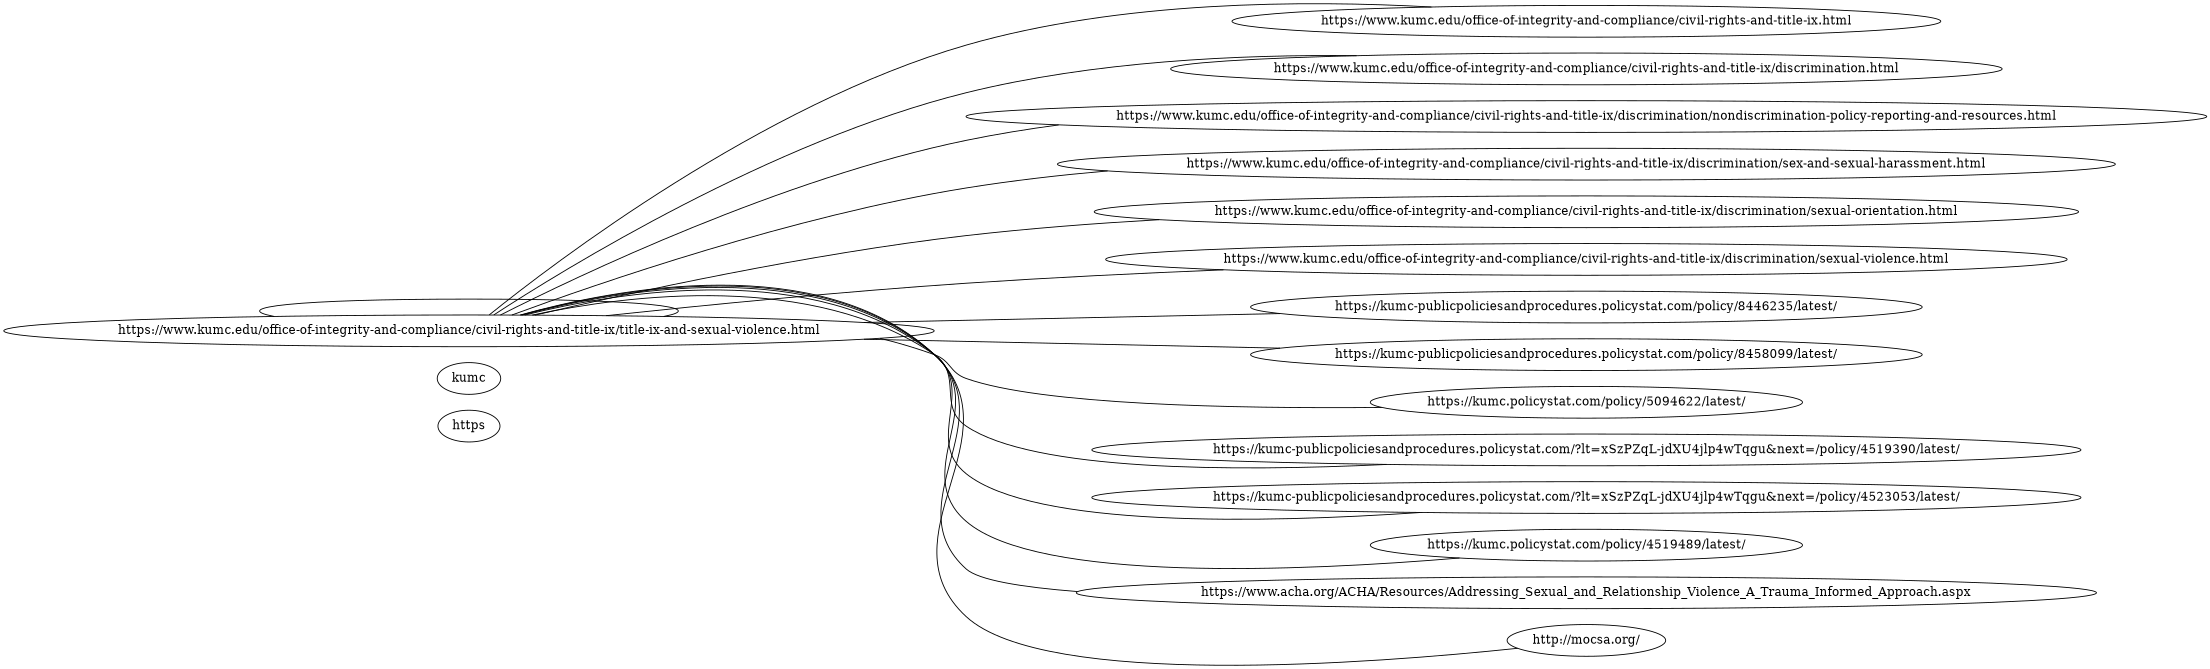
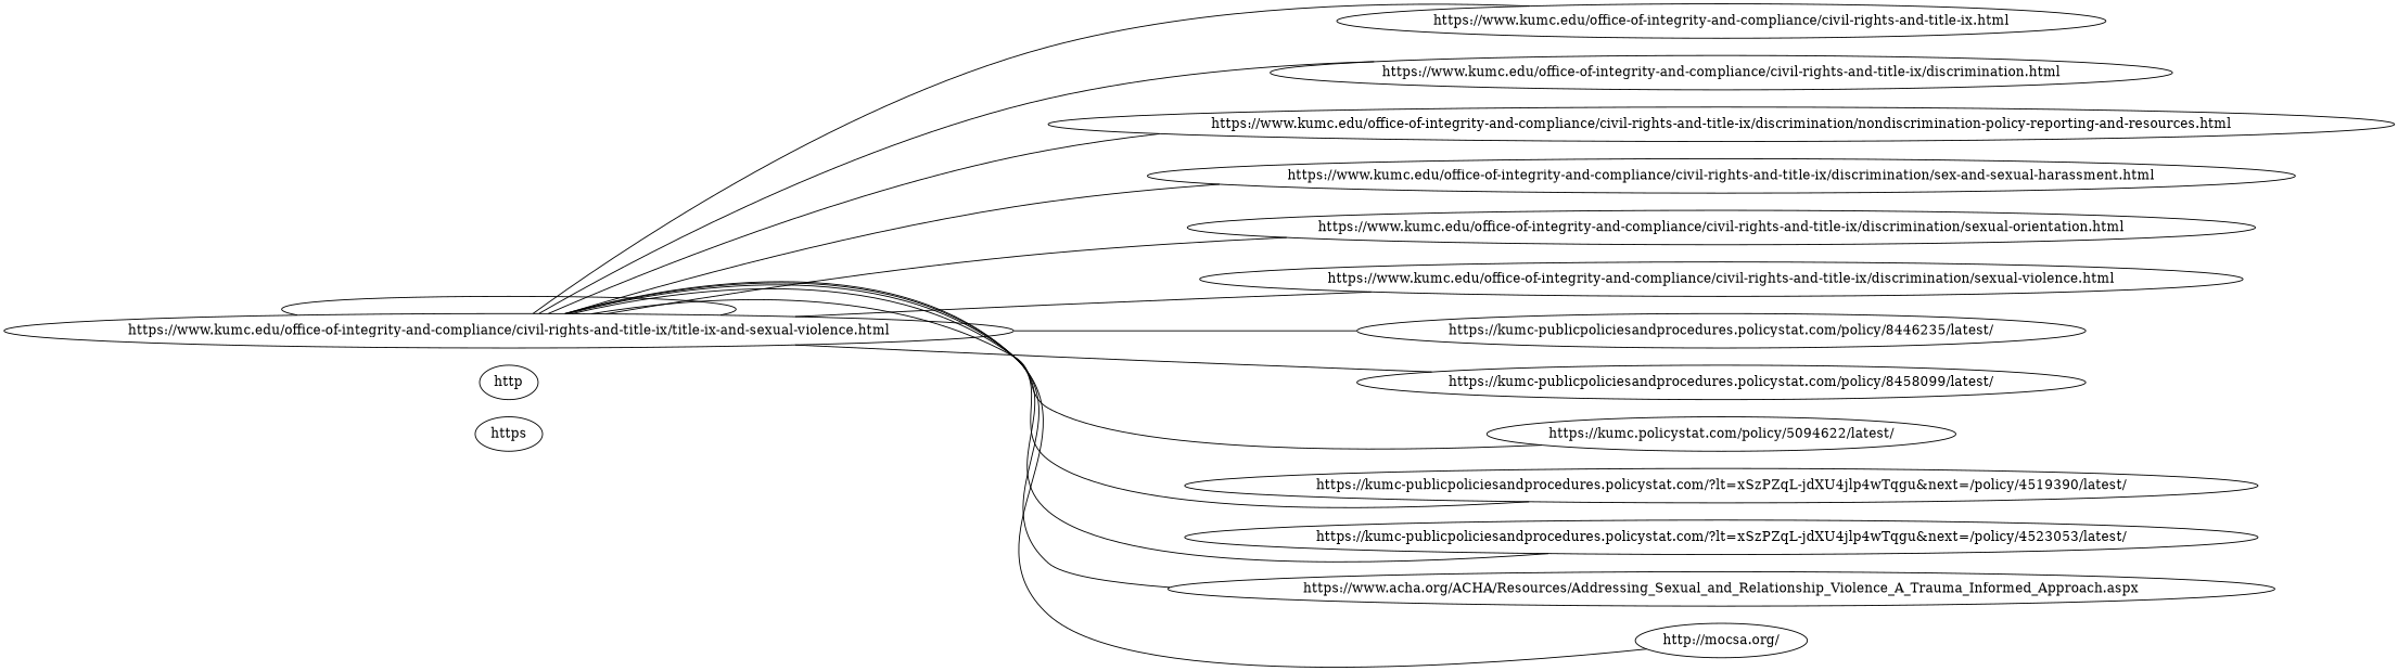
  graph {
    rankdir=LR
    https [child_link="['https://www.acha.org/ACHA/About/Governance/Bylaws_Assembly/ACHA/About/Governance/Bylaws_Assembly.aspx?hkey=573a3c28-38cc-46d8-8e60-4202036b8bb6', 'https://www.acha.org/ACHA/Resources/Publications/Violence_Toolkit/ACHA/Resources/Addressing_Sexual_and_Relationship_Violence_A_Trauma_Informed_Approach.aspx?hkey=fc0413b8-eecd-4a05-89ef-98e60a9ddc50', 'https://www.acha.org/ACHA/Resources/Survey_Data/PAP_STI/ACHA/Resources/Pap_STI_Survey.aspx?hkey=6ba48883-21af-4fbe-bd07-c590ef9f14dd', 'https://www.acha.org/ACHA/Foundation/Partner_Resources/Sexual_Health_Care_Best_Practices/ACHA/Foundation/Partner_Supported_Resources/Implementing_Sexual_Health_Care_Best_Practices_Guide.aspx?hkey=f0437e68-9241-4d45-a202-26eaf135d8ee', 'https://www.acha.org/documents/about/ACHA_Sexual_Violence_Position_Statement.pdf', 'https://www.acha.org/documents/resources/guidelines/Addressing_Sexual_Violence.pdf', 'https://www.acha.org/ACHA/Resources/Sensitive_Exams_Policy_Toolkit.aspx', 'https://www.acha.org/ACHA/Resources/College_Health_Topics/Partner_Resources/Sexual_Health_Care_Best_Practices/ACHA/Foundation/Partner_Supported_Resources/Implementing_Sexual_Health_Care_Best_Practices_Guide.aspx?hkey=f2e84bc6-6adc-42b7-b50f-6993540895e0', 'https://www.acha.org/ACHA/Resources/Publications/Violence_Toolkit/ACHA/Resources/Addressing_Sexual_and_Relationship_Violence_A_Trauma_Informed_Approach.aspx?hkey=fc0413b8-eecd-4a05-89ef-98e60a9ddc50', 'https://www.acha.org/ACHA/Resources/Survey_Data/PAP_STI/ACHA/Resources/Pap_STI_Survey.aspx?hkey=6ba48883-21af-4fbe-bd07-c590ef9f14dd']" data="b\"\nAddressing Sexual and Relationship Violence A Trauma Informed Approach\nSkip to main content\nLoading\nThe recognized voice of expertise in college health\nLoginDonateJoin ACHA\nKeyword Search\nACHA ConnectContact UsCareer CenterMarketplaceBuyers GuideCart\nToggle search\nToggle navigation\nKeyword Search\nSign In\nAboutToggle\nAbout ACHAACHA NewsHistoryToggle\nLand AcknowledgementBrief HistoryPast PresidentsACHA's 100th Anniversary\nBoard of DirectorsGovernanceToggle\nElectionsBylaws and Assembly of RepresentativesBoard Policies and Procedures\nAwards and FellowsToggle\nNominationsRecipients\nStaffOrganizational PositionsStrategic PlanOrganizational StructurePromotional OpportunitiesCareers at ACHA\nMembershipToggle\nAbout Our MembersBecoming a MemberEthics Guidelines and Member Code of ConductLearn About Our New Member ModelDirectoryFind My SchoolMember SealsRoster ManagerVolunteer LeadershipToggle\nVolunteer Leader Learning CenterLeadership Recruitment and DevelopmentOrientation Schedule\nEvents & EducationToggle\nAnnual MeetingToggle\n2024 Annual Meeting2023 Annual MeetingFuture Annual Meeting Dates\nEducation CenterLeadership & Innovations SummitsToggle\n2019 Summit2018 Summit2017 Summit\nCOVID-19 Virtual SummitToggle\nAbout the SummitAgendaSponsor the SummitMeet Our Sponsors\nCOVID-19 Virtual Summit 2Health Equity Summit\nResourcesToggle\nMonkeypox (MPV)CoVAC: Campus COVID-19 Vaccination and MitigationCOVID-19Toggle\nCOVID-19 ResourcesMass Vaccination Guidance and Resources\nCareer CenterToggle\nCareers in College Health and WellnessCareers at ACHA\nCollege Health Topics (A-Z)Toggle\nPartner-Supported Resources\nGuidelines, Recommendations, and  White PapersPublicationsToggle\nPrint BrochuresE-BrochuresFramework for College HealthSalary SurveyAction NewsletterHealthy Campus Executive UpdateJournalAddressing Sexual and Relationship Violence ToolkitThe Healthy Campus Framework\nSurvey DataToggle\nNational College Health AssessmentSexual Health Services SurveyBenchmarking\nACHA YouTube ChannelVision Into Action\nNetworksToggle\nBy Region (affiliates)By Interest (committees/coalitions)By Discipline (sections)Networking EventsDiscussion GroupsLiasion Relationships\nPrograms & ServicesToggle\nCollege Health and Wellness ConsultingToggle\nCOVID-19 Consulting\nConnected College Health NetworkToggle\nHow to Participate\nCoVAC: Campus COVID-19 Vaccination and MitigationHealthy CampusLeadership InstituteToggle\nCHWP Certification Program\nNational College Health AssessmentNational Faculty and Staff Health AssessmentPatient Satisfaction Assessment Service\nFoundationToggle\nAbout ACHFACHF FundsHow to ContributeApply for FundingFoundation Dollars at WorkRecognizing DonorsACHF EventsACHF NewsletterPartner-Supported ResourcesToggle\nHIV PrEP Provider EducationProtecting Students from MenBSexual Health Care Best PracticesSupporting Students with Type 1 DiabetesTravel Health GuideUtilizing Social Media to Increase HPV VaccinationVaccine Coverage on College CampusesAetna Well-Being Projects\nSkip breadcrumb navigation\nHome\n\xc2\xbb\nResources\n\xc2\xbb\nPublications\n\xc2\xbb\nAddressing Sexual and Relationship Violence Toolkit\nAddressing Sexual and Relationship Violence: A Trauma-Informed Approach\nUpdated September 8, 2020\nThis toolkit describes a public health model of trauma-informed care and provides guidance on engaging all campus constituents in creating a trauma-informed campus.\xc2\xa0The toolkit provides institutions of higher education with a comprehensive, meaningful resource to utilize when developing prevention programming as well as response to incidents of sexual violence experienced by members of the campus community.\nDeveloped using best practices, current research, and resources from key organizations,\nincluding The U.S. Centers for Disease Control (CDC), the Substance Abuse and Mental Health\nServices Administration (SAMHSA), and the National Child Traumatic Stress Network\n(NCTSN), ACHA\xe2\x80\x99s toolkit recommends a trauma-informed framework to better address the\nimpact sexual violence has on campus community members.\nCampus sexual and relationship violence are serious public health issues adversely affecting college and university students because students cannot learn in an atmosphere in which they do not feel safe. In its 2016 Position Statement on Sexual and Relationship Violence on College and University Campuses and in its guidelines, ACHA affirms that campuses have a responsibility and an opportunity to engage with emerging research; evaluate the efficacy of their own prevention, response, and treatment efforts; and actively share lessons learned. Trauma-informed approaches should be adopted across campus in order to provide a more sensitive response and lower the risk of re-victimization. Services, resources, and training should be congruent with best practices as they evolve.\nDownload the Toolkit\nResources\nCollege Health Topics (A-Z)\nGuidelines, Recommendations, and White Papers\nPublications\nACHA YouTube Channel\nSurvey Data\nVision Into Action\nCareer Center\nRELATED LINKS\nCampus Safety and Violence Coalition\nACHA Position Statement on Sexual and Relationship Violence on College and University Campuses [pdf]\nAddressing Sexual and Relationship Violence on College and University Campuses [pdf]\nSensitive Exams Policy Development and Implementation Toolkit\nResources\nMonkeypox (MPV)\nCoVAC: Campus COVID-19 Vaccination and Mitigation\nCOVID-19\nCOVID-19 Resources\nMass Vaccination Guidance and Resources\nCareer Center\nCareers in College Health and Wellness\nCareers at ACHA\nCollege Health Topics (A-Z)\nPartner-Supported Resources\nHIV PrEP Provider Education\nProtecting Students from MenB\nSexual Health Care Best Practices\nSupporting Students with Type 1 Diabetes\nTravel Health Guide\nUtilizing Social Media to Increase HPV Vaccination\nVaccine Coverage on College Campuses\nWell-Being in a Campus Setting\nGuidelines, Recommendations, and  White Papers\nPublications\nPrint Brochures\nE-Brochures\nFramework for College Health\nSalary Survey\nAction Newsletter\nHealthy Campus Executive Update\nJournal\nAddressing Sexual and Relationship Violence Toolkit\nThe Healthy Campus Framework\nSurvey Data\nNational College Health Assessment\nSexual Health Services Survey\nBenchmarking\nACHA YouTube Channel\nVision Into Action\nFind us on social media!\nCode of Conduct\nACHA ConnectContact UsCareer CenterMarketplaceBuyers GuideCart\nCopyright \xc2\xa9 2022 American College Health Association | Privacy and Usage Policies\n| Spokesperson and Logo Use  | Position Statements\n{1}\n##LOC[OK]##\n{1}\n##LOC[OK]##\n##LOC[Cancel]##\n{1}\n##LOC[OK]##\n##LOC[Cancel]##\""]
-   http [child_link="['https://mocsa.org/volunteer/', 'https://mocsa.org/privacy-policy/']" data="b\"\nMOCSA Home - MOCSA\nQuick Exit\nDonate Now\nMOCSA Crisis Line:(816) 531-0233 or (913) 642-0233\nWho We Are\nStaff and Board\nOur Office\nOur Impact\nCareers\nHelp for\xe2\x80\xa6\nSurvivors\nParents & Caregivers\nCommunity Partners\nServices\nVolunteer\nEvents\nLuncheon\nChiefs Charity Game\nNight Out\nNews & Updates\nDonate\nTrauma doesn't care what time it isMOCSA is here, around the clock\nGet Help\nTogether we can create a community free from sexual assault and abuse.\nGet Involved\nFinancial gifts stoke the fire and support healing.\nDonate\nNight Out with MOCSA19th Annual Auction & Party For a Purpose\nTickets & Sponsorships\nSurvivorsCounseling, advocacy, and support groups for adults who have experienced sexual assault or childhood sexual abuse.\nFind Support\nParents and CaregiversInformation to support a child who has been sexually abused.\nGet Help & Info\nVolunteersShare your time, talents, or resources.\nGet Involved\nCommunity PartnersEducation, training and outreach to build awareness and prevent violence.\nLearn More\nMOCSA\xe2\x80\x99s Mission & Vision\nMOCSA\xe2\x80\x99s mission is to improve the lives of those impacted by sexual abuse and assault and to prevent sexual violence in our community. Together we can create a community free from sexual assault and abuse.\nWhere Do We Serve?\nMOCSA\xe2\x80\x99s service area includes six counties in the bi-state Kansas City metropolitan area: Jackson, Platte, Clay, and Cass Counties in Missouri, and Johnson and Wyandotte Counties in Kansas.\nMOCSA\xe2\x80\x99s education programs for elementary, middle and high school students are available in more than 30 school districts throughout our service area.\nWho Do We Serve?\nAll gender identities\nAll ethnic/racial identities\nAll sexual orientations\nAll religious backgrounds\nPeople with disabilities\nSurvivors who have reported\nSurvivors who have not reported\nSurvivors who have been assaulted recently\nSurvivors who were assaulted a long time ago\nSurvivors who experienced childhood sexual abuse\nSurvivors who have had therapy before\nSurvivors who have never had therapy\nFamily members of survivors of sexual violence\n\xe2\x80\x9cI am living proof that MOCSA can transform lives, aid in healing, and save people from their darkness.\xe2\x80\x9dJulie Murray, Sexual Abuse Survivor\nThank you!\nClick Here\nMOCSA is a United Way partner agency\nClick Here\nThank you!\nClick Here\nThank you.\nClick Here\nThank you.\nClick Here\n\xe2\x80\x9cHaving a positive impact on children in our community is one of our pillars and MOCSA gives us the avenue and the expertise to do that.\xe2\x80\x9dMark Donovan, President of the Kansas City Chiefs\nClick Here\n\xe2\x80\x9cSurvivors inspire me to keep showing up for our mission. I am in awe of their courage and resilience, and I\xe2\x80\x99m honored that they place their trust in us at MOCSA to find support.\xe2\x80\x9dJulie Donelon, President & CEO\n\xe2\x80\x9cIt is such a safe feeling knowing that there is a place dedicated just to victims of sexual abuse/assault. It is also great that they have helped me all the way through this process...\xe2\x80\x9dSexual Assault Survivor\n24 Hour Crisis Line\n816.531.0233 or 913.642.0233Relay services available: 711\nOffice Phone (Mon-Fri 8:30-5:00):\xc2\xa0816.931.4527Fax:\xc2\xa0816.931.4532\nAddress\n3100 Broadway, Suite 400Kansas City, MO 64111-2591\nFollowFollowFollowFollow\nPrivacy Policy\"" label=kumc]
+   http [child_link="['https://mocsa.org/volunteer/', 'https://mocsa.org/privacy-policy/']" data="b\"\nMOCSA Home - MOCSA\nQuick Exit\nDonate Now\nMOCSA Crisis Line:(816) 531-0233 or (913) 642-0233\nWho We Are\nStaff and Board\nOur Office\nOur Impact\nCareers\nHelp for\xe2\x80\xa6\nSurvivors\nParents & Caregivers\nCommunity Partners\nServices\nVolunteer\nEvents\nLuncheon\nChiefs Charity Game\nNight Out\nNews & Updates\nDonate\nTrauma doesn't care what time it isMOCSA is here, around the clock\nGet Help\nTogether we can create a community free from sexual assault and abuse.\nGet Involved\nFinancial gifts stoke the fire and support healing.\nDonate\nNight Out with MOCSA19th Annual Auction & Party For a Purpose\nTickets & Sponsorships\nSurvivorsCounseling, advocacy, and support groups for adults who have experienced sexual assault or childhood sexual abuse.\nFind Support\nParents and CaregiversInformation to support a child who has been sexually abused.\nGet Help & Info\nVolunteersShare your time, talents, or resources.\nGet Involved\nCommunity PartnersEducation, training and outreach to build awareness and prevent violence.\nLearn More\nMOCSA\xe2\x80\x99s Mission & Vision\nMOCSA\xe2\x80\x99s mission is to improve the lives of those impacted by sexual abuse and assault and to prevent sexual violence in our community. Together we can create a community free from sexual assault and abuse.\nWhere Do We Serve?\nMOCSA\xe2\x80\x99s service area includes six counties in the bi-state Kansas City metropolitan area: Jackson, Platte, Clay, and Cass Counties in Missouri, and Johnson and Wyandotte Counties in Kansas.\nMOCSA\xe2\x80\x99s education programs for elementary, middle and high school students are available in more than 30 school districts throughout our service area.\nWho Do We Serve?\nAll gender identities\nAll ethnic/racial identities\nAll sexual orientations\nAll religious backgrounds\nPeople with disabilities\nSurvivors who have reported\nSurvivors who have not reported\nSurvivors who have been assaulted recently\nSurvivors who were assaulted a long time ago\nSurvivors who experienced childhood sexual abuse\nSurvivors who have had therapy before\nSurvivors who have never had therapy\nFamily members of survivors of sexual violence\n\xe2\x80\x9cI am living proof that MOCSA can transform lives, aid in healing, and save people from their darkness.\xe2\x80\x9dJulie Murray, Sexual Abuse Survivor\nThank you!\nClick Here\nMOCSA is a United Way partner agency\nClick Here\nThank you!\nClick Here\nThank you.\nClick Here\nThank you.\nClick Here\n\xe2\x80\x9cHaving a positive impact on children in our community is one of our pillars and MOCSA gives us the avenue and the expertise to do that.\xe2\x80\x9dMark Donovan, President of the Kansas City Chiefs\nClick Here\n\xe2\x80\x9cSurvivors inspire me to keep showing up for our mission. I am in awe of their courage and resilience, and I\xe2\x80\x99m honored that they place their trust in us at MOCSA to find support.\xe2\x80\x9dJulie Donelon, President & CEO\n\xe2\x80\x9cIt is such a safe feeling knowing that there is a place dedicated just to victims of sexual abuse/assault. It is also great that they have helped me all the way through this process...\xe2\x80\x9dSexual Assault Survivor\n24 Hour Crisis Line\n816.531.0233 or 913.642.0233Relay services available: 711\nOffice Phone (Mon-Fri 8:30-5:00):\xc2\xa0816.931.4527Fax:\xc2\xa0816.931.4532\nAddress\n3100 Broadway, Suite 400Kansas City, MO 64111-2591\nFollowFollowFollowFollow\nPrivacy Policy\""]
    "https://www.kumc.edu/office-of-integrity-and-compliance/civil-rights-and-title-ix/title-ix-and-sexual-violence.html"
    "https://www.kumc.edu/office-of-integrity-and-compliance/civil-rights-and-title-ix.html"
    "https://www.kumc.edu/office-of-integrity-and-compliance/civil-rights-and-title-ix/discrimination.html"
    "https://www.kumc.edu/office-of-integrity-and-compliance/civil-rights-and-title-ix/discrimination/nondiscrimination-policy-reporting-and-resources.html"
    "https://www.kumc.edu/office-of-integrity-and-compliance/civil-rights-and-title-ix/discrimination/sex-and-sexual-harassment.html"
    "https://www.kumc.edu/office-of-integrity-and-compliance/civil-rights-and-title-ix/discrimination/sexual-orientation.html"
    "https://www.kumc.edu/office-of-integrity-and-compliance/civil-rights-and-title-ix/discrimination/sexual-violence.html"
    "https://kumc-publicpoliciesandprocedures.policystat.com/policy/8446235/latest/"
    "https://kumc-publicpoliciesandprocedures.policystat.com/policy/8458099/latest/"
    "https://kumc.policystat.com/policy/5094622/latest/"
    "https://kumc-publicpoliciesandprocedures.policystat.com/?lt=xSzPZqL-jdXU4jlp4wTqgu&next=/policy/4519390/latest/"
    "https://kumc-publicpoliciesandprocedures.policystat.com/?lt=xSzPZqL-jdXU4jlp4wTqgu&next=/policy/4523053/latest/"
-   "https://kumc.policystat.com/policy/4519489/latest/"
    "https://www.acha.org/ACHA/Resources/Addressing_Sexual_and_Relationship_Violence_A_Trauma_Informed_Approach.aspx"
    "http://mocsa.org/"
    "https://www.kumc.edu/office-of-integrity-and-compliance/civil-rights-and-title-ix/title-ix-and-sexual-violence.html" -- "https://www.kumc.edu/office-of-integrity-and-compliance/civil-rights-and-title-ix/title-ix-and-sexual-violence.html"
    "https://www.kumc.edu/office-of-integrity-and-compliance/civil-rights-and-title-ix/title-ix-and-sexual-violence.html" -- "https://www.kumc.edu/office-of-integrity-and-compliance/civil-rights-and-title-ix.html"
    "https://www.kumc.edu/office-of-integrity-and-compliance/civil-rights-and-title-ix/title-ix-and-sexual-violence.html" -- "https://www.kumc.edu/office-of-integrity-and-compliance/civil-rights-and-title-ix/discrimination.html"
    "https://www.kumc.edu/office-of-integrity-and-compliance/civil-rights-and-title-ix/title-ix-and-sexual-violence.html" -- "https://www.kumc.edu/office-of-integrity-and-compliance/civil-rights-and-title-ix/discrimination/nondiscrimination-policy-reporting-and-resources.html"
    "https://www.kumc.edu/office-of-integrity-and-compliance/civil-rights-and-title-ix/title-ix-and-sexual-violence.html" -- "https://www.kumc.edu/office-of-integrity-and-compliance/civil-rights-and-title-ix/discrimination/sex-and-sexual-harassment.html"
    "https://www.kumc.edu/office-of-integrity-and-compliance/civil-rights-and-title-ix/title-ix-and-sexual-violence.html" -- "https://www.kumc.edu/office-of-integrity-and-compliance/civil-rights-and-title-ix/discrimination/sexual-orientation.html"
    "https://www.kumc.edu/office-of-integrity-and-compliance/civil-rights-and-title-ix/title-ix-and-sexual-violence.html" -- "https://www.kumc.edu/office-of-integrity-and-compliance/civil-rights-and-title-ix/discrimination/sexual-violence.html"
    "https://www.kumc.edu/office-of-integrity-and-compliance/civil-rights-and-title-ix/title-ix-and-sexual-violence.html" -- "https://kumc-publicpoliciesandprocedures.policystat.com/policy/8446235/latest/"
    "https://www.kumc.edu/office-of-integrity-and-compliance/civil-rights-and-title-ix/title-ix-and-sexual-violence.html" -- "https://kumc-publicpoliciesandprocedures.policystat.com/policy/8458099/latest/"
    "https://www.kumc.edu/office-of-integrity-and-compliance/civil-rights-and-title-ix/title-ix-and-sexual-violence.html" -- "https://kumc.policystat.com/policy/5094622/latest/"
    "https://www.kumc.edu/office-of-integrity-and-compliance/civil-rights-and-title-ix/title-ix-and-sexual-violence.html" -- "https://kumc-publicpoliciesandprocedures.policystat.com/?lt=xSzPZqL-jdXU4jlp4wTqgu&next=/policy/4519390/latest/"
    "https://www.kumc.edu/office-of-integrity-and-compliance/civil-rights-and-title-ix/title-ix-and-sexual-violence.html" -- "https://kumc-publicpoliciesandprocedures.policystat.com/?lt=xSzPZqL-jdXU4jlp4wTqgu&next=/policy/4523053/latest/"
-   "https://www.kumc.edu/office-of-integrity-and-compliance/civil-rights-and-title-ix/title-ix-and-sexual-violence.html" -- "https://kumc.policystat.com/policy/4519489/latest/"
    "https://www.kumc.edu/office-of-integrity-and-compliance/civil-rights-and-title-ix/title-ix-and-sexual-violence.html" -- "https://www.acha.org/ACHA/Resources/Addressing_Sexual_and_Relationship_Violence_A_Trauma_Informed_Approach.aspx"
    "https://www.kumc.edu/office-of-integrity-and-compliance/civil-rights-and-title-ix/title-ix-and-sexual-violence.html" -- "http://mocsa.org/"
  }
